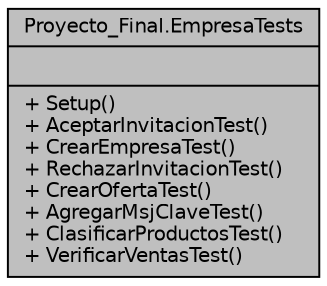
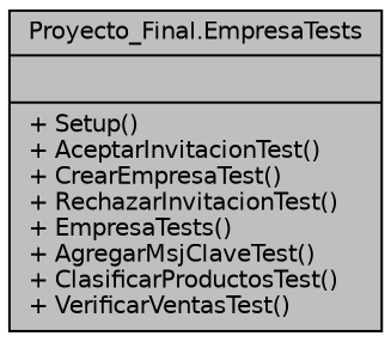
  digraph {
-   n1 [color=black fillcolor=grey75 fontcolor=black fontname=Helvetica fontsize=10 height=0.2 label="{Proyecto_Final.EmpresaTests\n||+ Setup()\l+ AceptarInvitacionTest()\l+ CrearEmpresaTest()\l+ RechazarInvitacionTest()\l+ CrearOfertaTest()\l+ AgregarMsjClaveTest()\l+ ClasificarProductosTest()\l+ VerificarVentasTest()\l}" shape=record style=filled width=0.4]
+   n1 [color=black fillcolor=grey75 fontcolor=black fontname=Helvetica fontsize=10 height=0.2 label="{Proyecto_Final.EmpresaTests\n||+ Setup()\l+ AceptarInvitacionTest()\l+ CrearEmpresaTest()\l+ RechazarInvitacionTest()\l+ EmpresaTests()\l+ AgregarMsjClaveTest()\l+ ClasificarProductosTest()\l+ VerificarVentasTest()\l}" shape=record style=filled width=0.4]
  }
